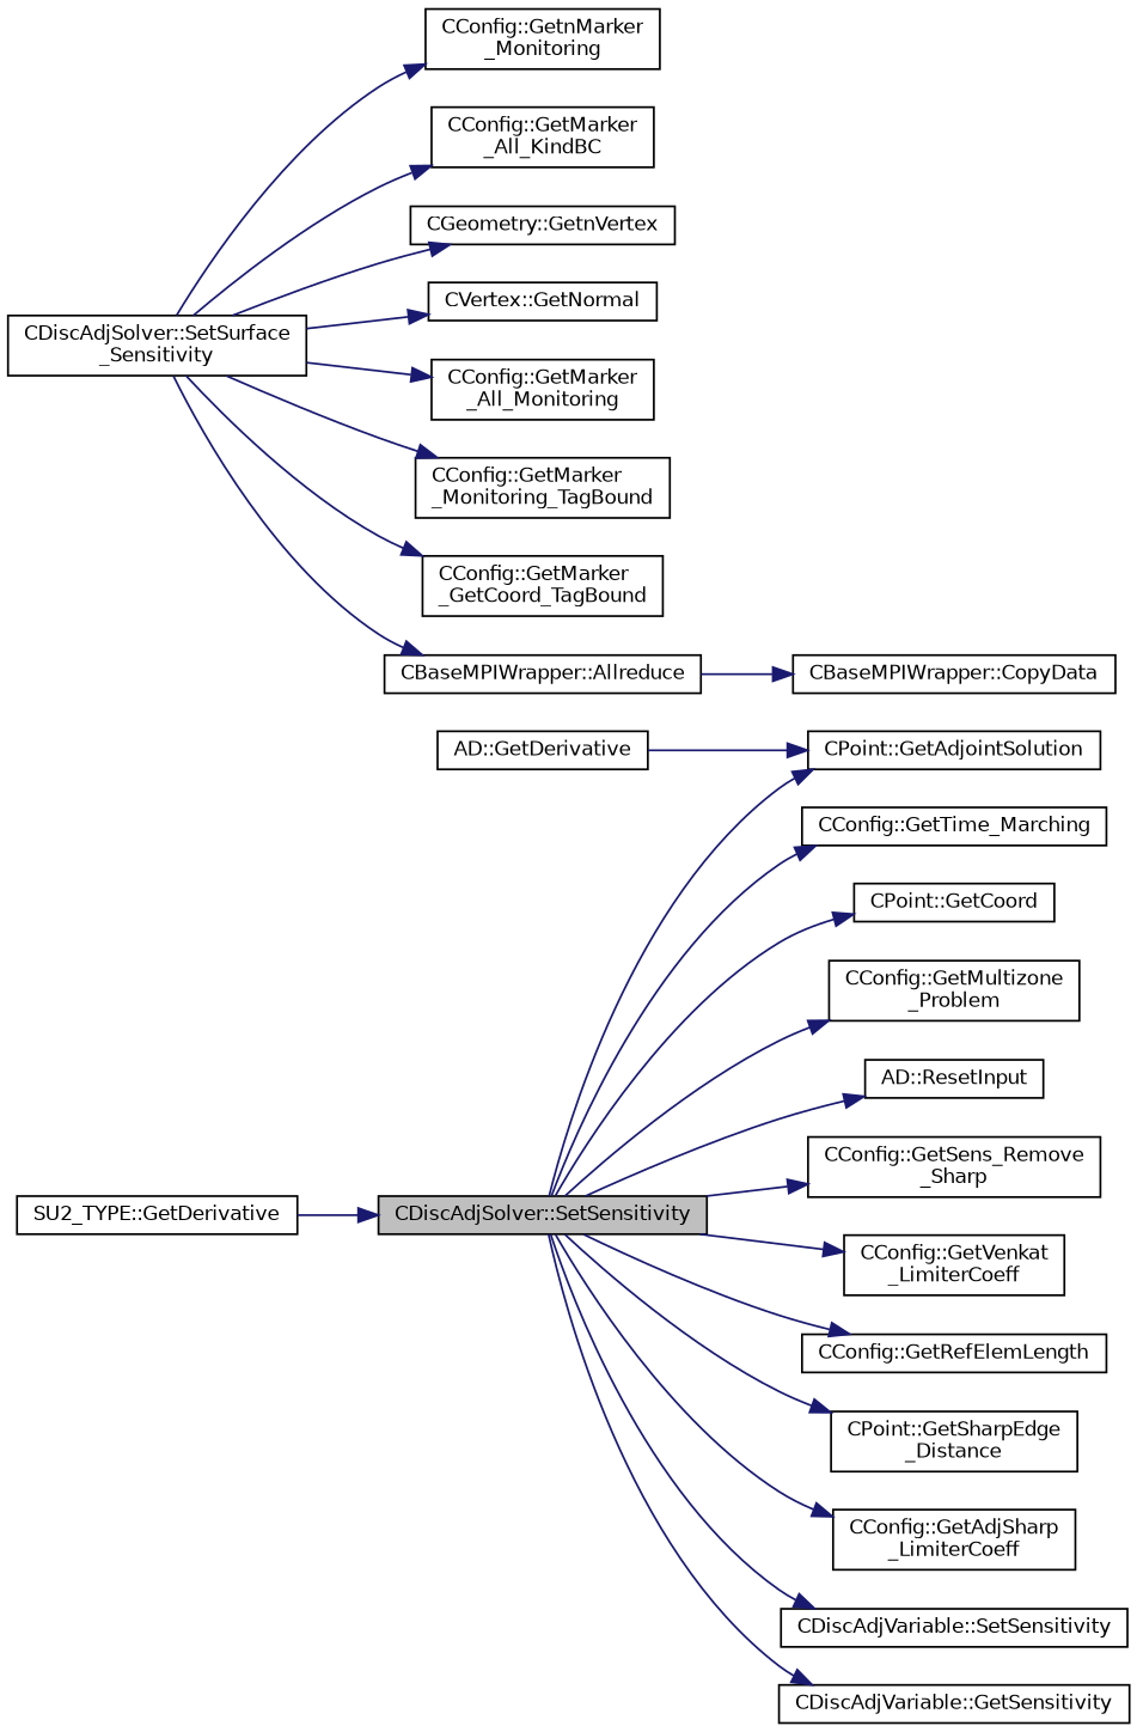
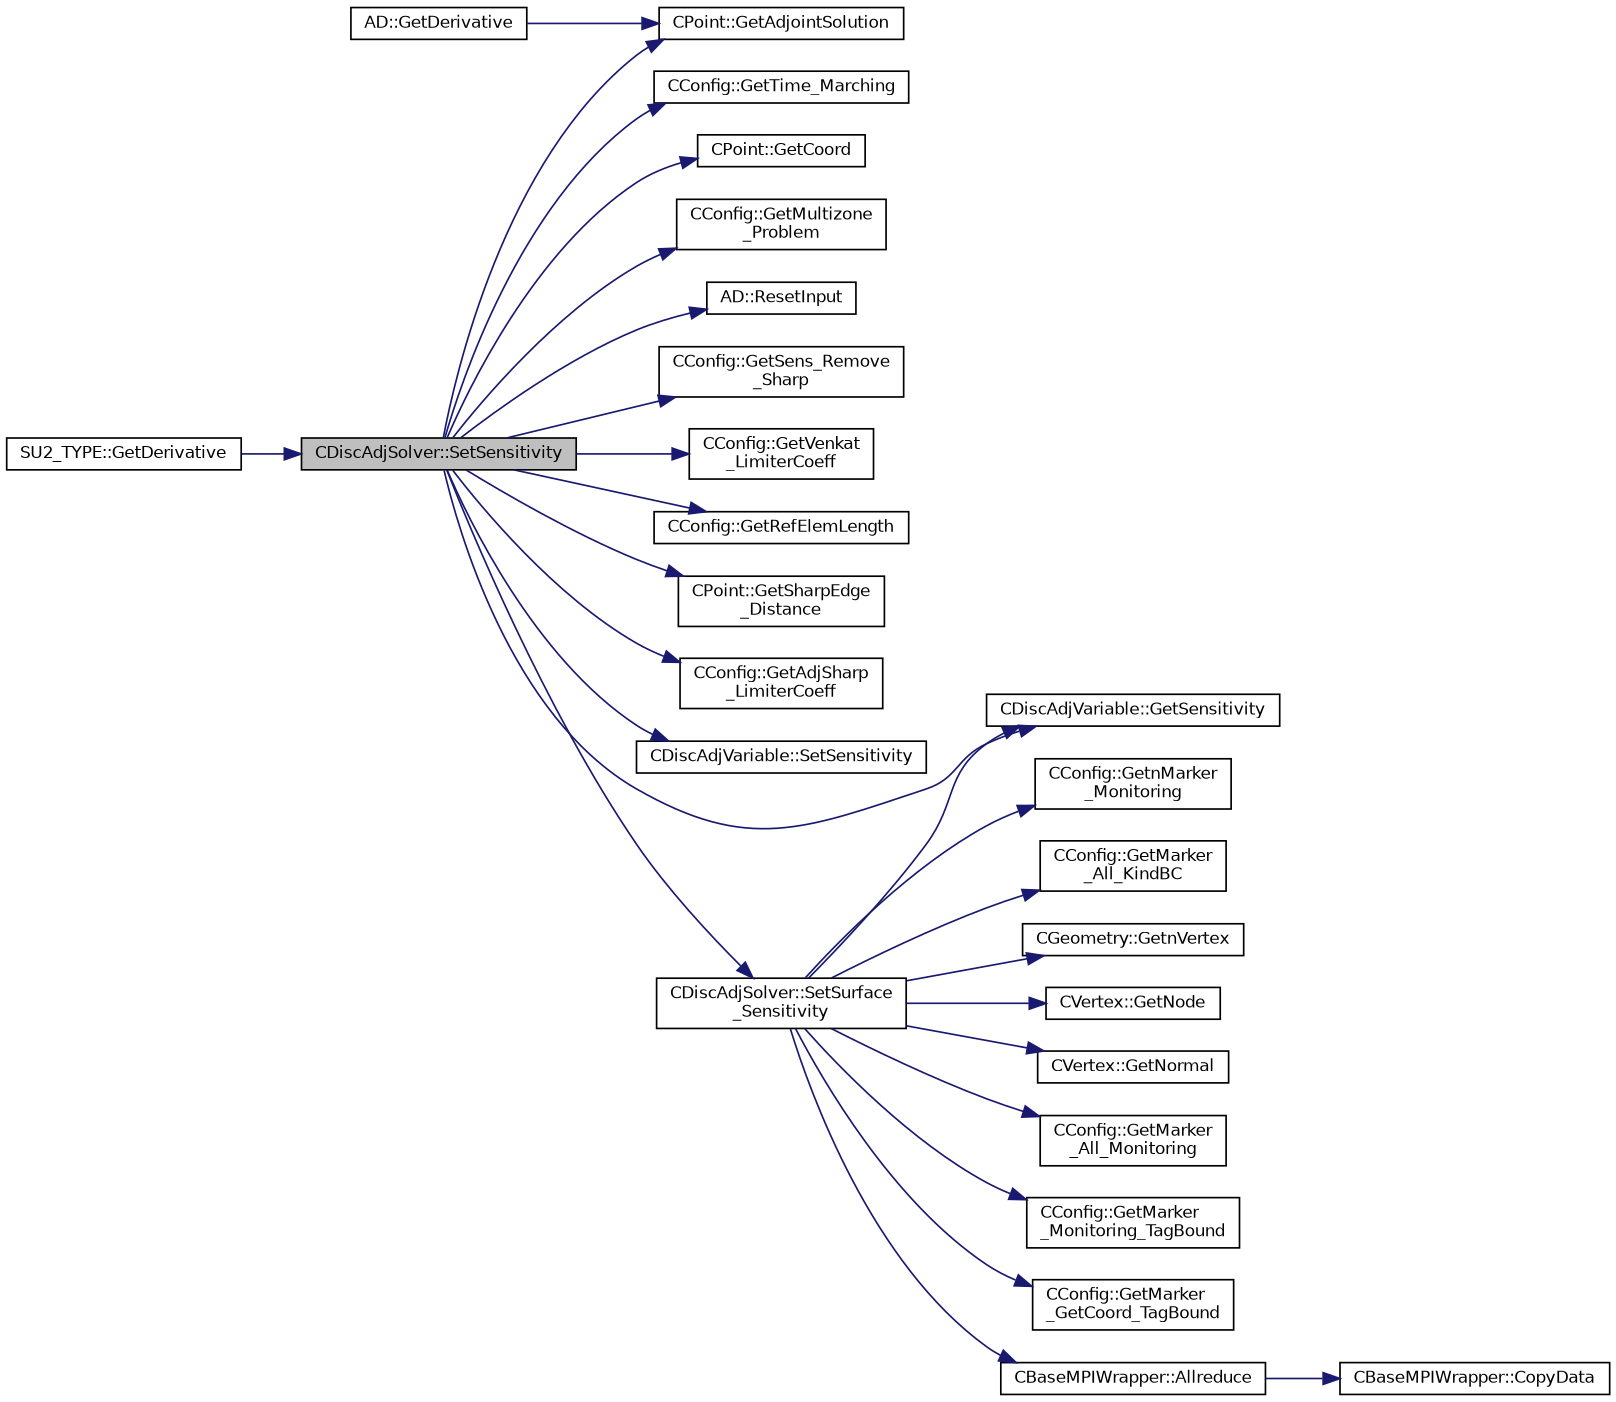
  digraph {
    rankdir=LR
    node [color=black fillcolor=white fontname=Helvetica fontsize=10 shape=record style=filled]
    edge [color=midnightblue fontname=Helvetica fontsize=10 labelfontname=Helvetica labelfontsize=10 style=solid]
    n1 [fillcolor=grey75 fontcolor=black height=0.2 label="CDiscAdjSolver::SetSensitivity" width=0.4]
    n2 [height=0.2 label="CConfig::GetTime_Marching" width=0.4]
    n3 [height=0.2 label="CPoint::GetCoord" width=0.4]
    n4 [height=0.2 label="CConfig::GetMultizone\l_Problem" width=0.4]
    n5 [height=0.2 label="CPoint::GetAdjointSolution" width=0.4]
    n6 [height=0.2 label="AD::ResetInput" width=0.4]
    n7 [height=0.2 label="CConfig::GetSens_Remove\l_Sharp" width=0.4]
    n8 [height=0.2 label="CConfig::GetVenkat\l_LimiterCoeff" width=0.4]
    n9 [height=0.2 label="CConfig::GetRefElemLength" width=0.4]
    n10 [height=0.2 label="CPoint::GetSharpEdge\l_Distance" width=0.4]
    n11 [height=0.2 label="CConfig::GetAdjSharp\l_LimiterCoeff" width=0.4]
    n12 [height=0.2 label="CDiscAdjVariable::SetSensitivity" width=0.4]
    n13 [height=0.2 label="CDiscAdjVariable::GetSensitivity" width=0.4]
    n14 [height=0.2 label="CDiscAdjSolver::SetSurface\l_Sensitivity" width=0.4]
    n15 [height=0.2 label="SU2_TYPE::GetDerivative" width=0.4]
    n16 [height=0.2 label="CConfig::GetnMarker\l_Monitoring" width=0.4]
    n17 [height=0.2 label="CConfig::GetMarker\l_All_KindBC" width=0.4]
    n18 [height=0.2 label="CGeometry::GetnVertex" width=0.4]
+   n19 [height=0.2 label="CVertex::GetNode" width=0.4]
    n20 [height=0.2 label="CVertex::GetNormal" width=0.4]
    n21 [height=0.2 label="CConfig::GetMarker\l_All_Monitoring" width=0.4]
    n22 [height=0.2 label="CConfig::GetMarker\l_Monitoring_TagBound" width=0.4]
    n23 [height=0.2 label="CConfig::GetMarker\l_GetCoord_TagBound" width=0.4]
    n24 [height=0.2 label="CBaseMPIWrapper::Allreduce" width=0.4]
    n25 [height=0.2 label="AD::GetDerivative" width=0.4]
    n26 [height=0.2 label="CBaseMPIWrapper::CopyData" width=0.4]
    n1 -> n2
    n1 -> n3
    n1 -> n4
    n1 -> n5
    n1 -> n6
    n1 -> n7
    n1 -> n8
    n1 -> n9
    n1 -> n10
    n1 -> n11
    n1 -> n12
    n1 -> n13
+   n1 -> n14
+   n14 -> n13
    n14 -> n16
    n14 -> n17
    n14 -> n18
+   n14 -> n19
    n14 -> n20
    n14 -> n21
    n14 -> n22
    n14 -> n23
    n14 -> n24
    n15 -> n1
    n24 -> n26
    n25 -> n5
  }
